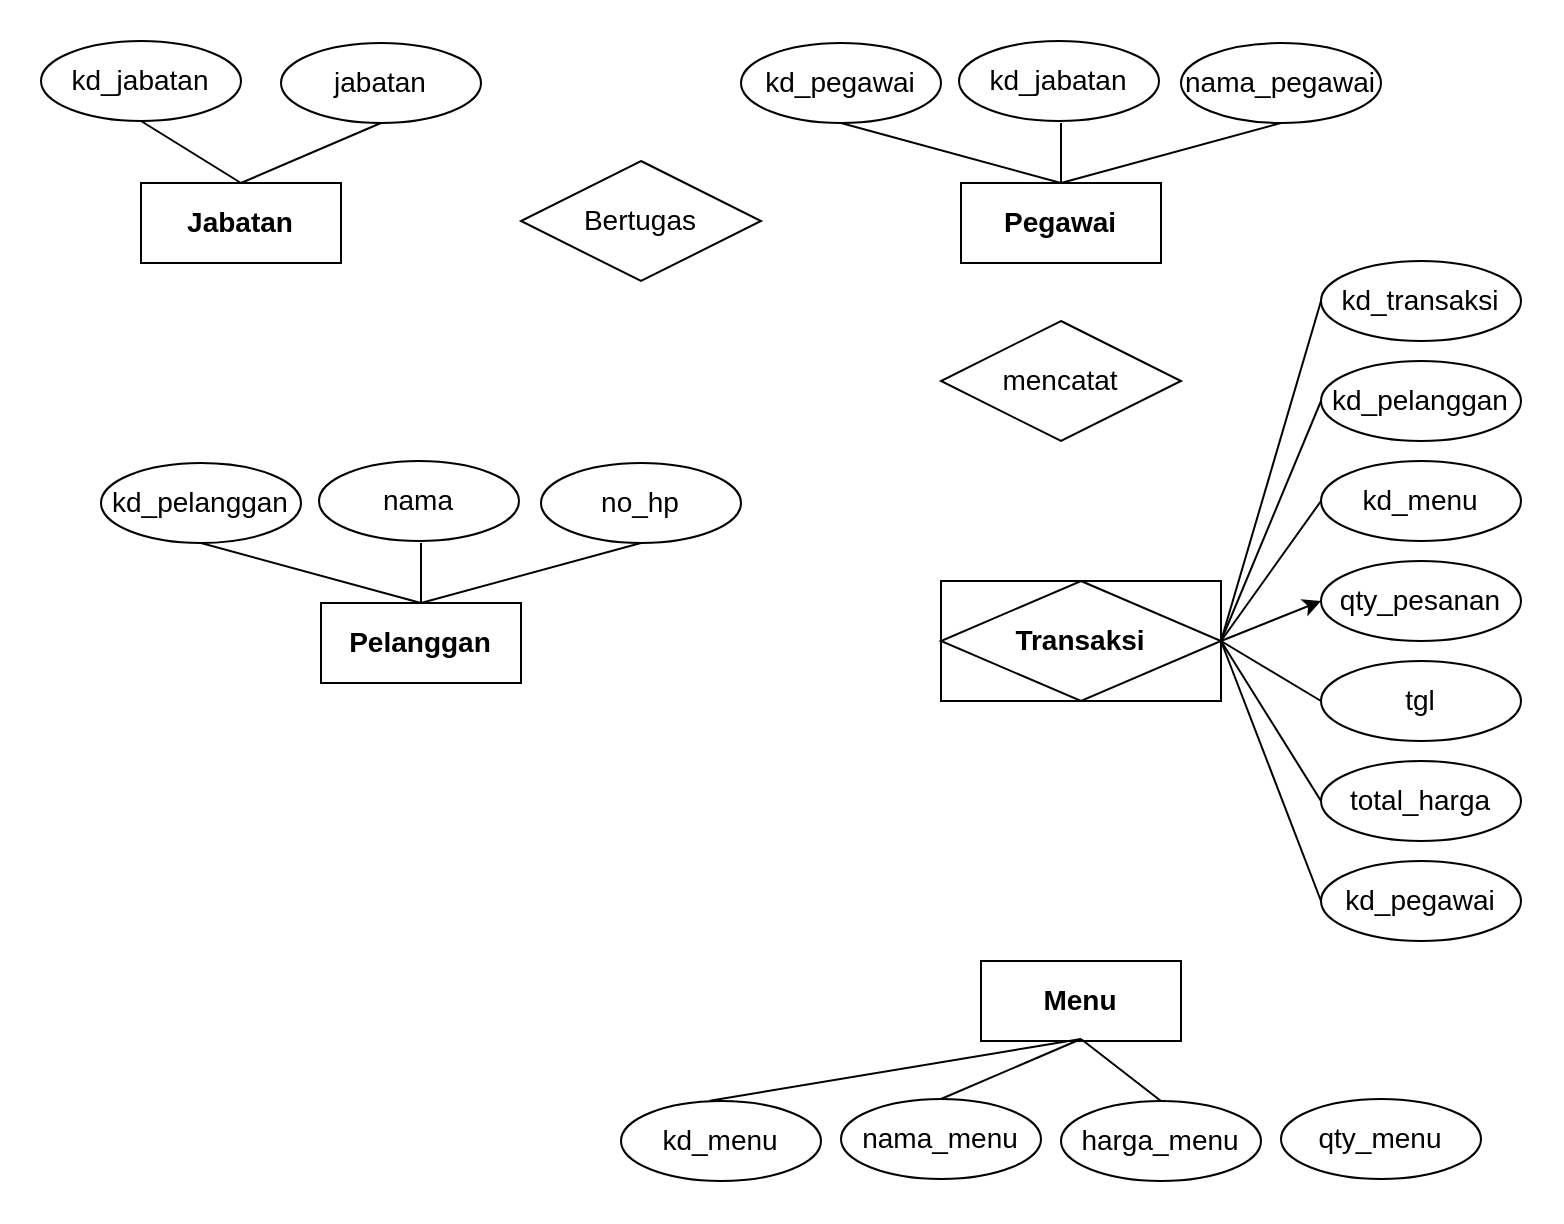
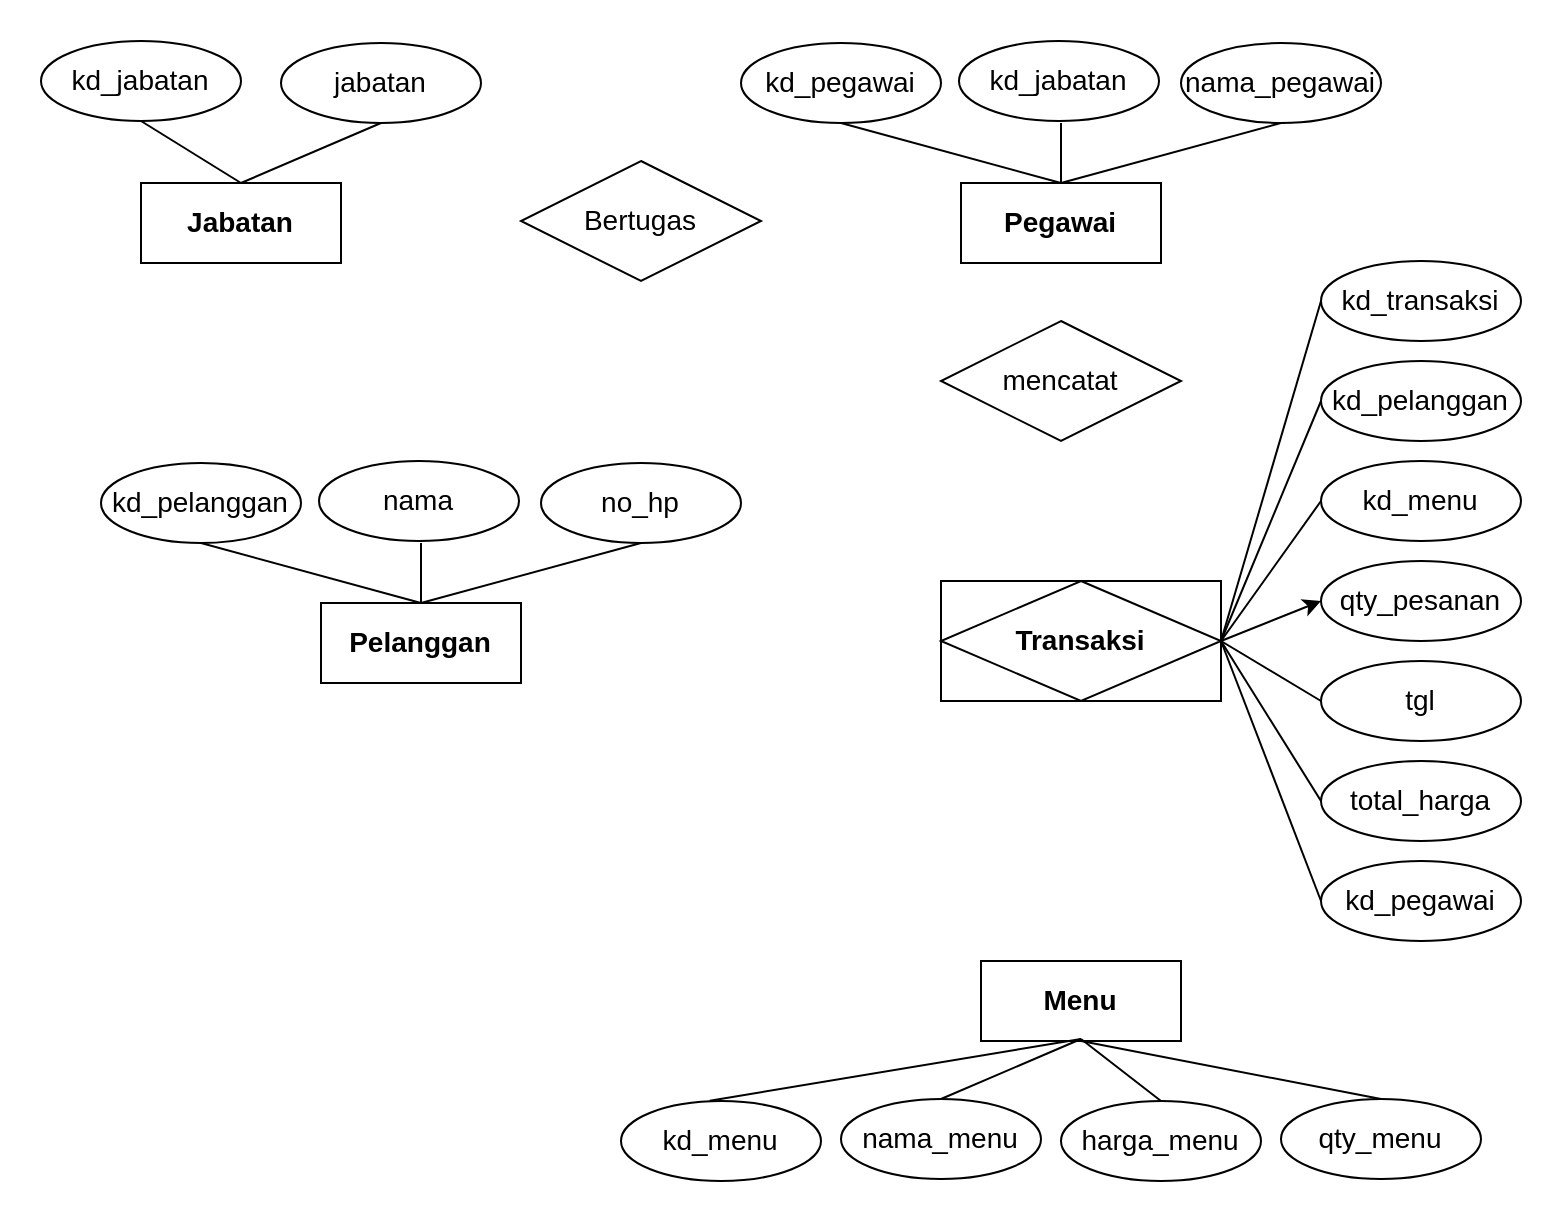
  <mxCell id="0" value="" />
  <mxCell id="1" parent="0" />
  <mxCell id="2" value="&lt;b&gt;&lt;font style=&quot;font-size: 14px;&quot;&gt;Pelanggan&lt;/font&gt;&lt;/b&gt;" style="whiteSpace=wrap;html=1;align=center;" vertex="1" parent="1"><mxGeometry x="160" y="301" width="100" height="40" as="geometry" /></mxCell>
  <mxCell id="3" value="kd_pelanggan" style="ellipse;whiteSpace=wrap;html=1;align=center;fontSize=14;" vertex="1" parent="1"><mxGeometry x="50" y="231" width="100" height="40" as="geometry" /></mxCell>
  <mxCell id="4" value="nama" style="ellipse;whiteSpace=wrap;html=1;align=center;fontSize=14;" vertex="1" parent="1"><mxGeometry x="159" y="230" width="100" height="40" as="geometry" /></mxCell>
  <mxCell id="5" value="no_hp" style="ellipse;whiteSpace=wrap;html=1;align=center;fontSize=14;" vertex="1" parent="1"><mxGeometry x="270" y="231" width="100" height="40" as="geometry" /></mxCell>
  <mxCell id="6" value="" style="endArrow=none;html=1;rounded=0;fontSize=14;exitX=0.5;exitY=0;exitDx=0;exitDy=0;entryX=0.5;entryY=1;entryDx=0;entryDy=0;" edge="1" parent="1" source="2" target="3"><mxGeometry width="50" height="50" relative="1" as="geometry"><mxPoint x="560" y="251" as="sourcePoint" /><mxPoint x="610" y="201" as="targetPoint" /></mxGeometry></mxCell>
  <mxCell id="7" value="" style="endArrow=none;html=1;rounded=0;fontSize=14;" edge="1" parent="1"><mxGeometry width="50" height="50" relative="1" as="geometry"><mxPoint x="210" y="301" as="sourcePoint" /><mxPoint x="210" y="271" as="targetPoint" /></mxGeometry></mxCell>
  <mxCell id="8" value="" style="endArrow=none;html=1;rounded=0;fontSize=14;entryX=0.5;entryY=1;entryDx=0;entryDy=0;" edge="1" parent="1" target="5"><mxGeometry width="50" height="50" relative="1" as="geometry"><mxPoint x="210" y="301" as="sourcePoint" /><mxPoint x="220" y="281" as="targetPoint" /></mxGeometry></mxCell>
  <mxCell id="9" value="&lt;b&gt;&lt;font style=&quot;font-size: 14px;&quot;&gt;Menu&lt;/font&gt;&lt;/b&gt;" style="whiteSpace=wrap;html=1;align=center;" vertex="1" parent="1"><mxGeometry x="490" y="480" width="100" height="40" as="geometry" /></mxCell>
  <mxCell id="10" value="kd_menu" style="ellipse;whiteSpace=wrap;html=1;align=center;fontSize=14;" vertex="1" parent="1"><mxGeometry x="310" y="550" width="100" height="40" as="geometry" /></mxCell>
  <mxCell id="11" value="nama_menu" style="ellipse;whiteSpace=wrap;html=1;align=center;fontSize=14;" vertex="1" parent="1"><mxGeometry x="420" y="549" width="100" height="40" as="geometry" /></mxCell>
  <mxCell id="12" value="harga_menu" style="ellipse;whiteSpace=wrap;html=1;align=center;fontSize=14;" vertex="1" parent="1"><mxGeometry x="530" y="550" width="100" height="40" as="geometry" /></mxCell>
  <mxCell id="13" value="" style="endArrow=none;html=1;rounded=0;fontSize=14;entryX=0.444;entryY=-0.004;entryDx=0;entryDy=0;entryPerimeter=0;" edge="1" parent="1" target="10"><mxGeometry width="50" height="50" relative="1" as="geometry"><mxPoint x="540" y="519" as="sourcePoint" /><mxPoint x="940" y="380" as="targetPoint" /></mxGeometry></mxCell>
  <mxCell id="14" value="" style="endArrow=none;html=1;rounded=0;fontSize=14;exitX=0.5;exitY=0;exitDx=0;exitDy=0;" edge="1" parent="1" source="11"><mxGeometry width="50" height="50" relative="1" as="geometry"><mxPoint x="540" y="549" as="sourcePoint" /><mxPoint x="540" y="519" as="targetPoint" /></mxGeometry></mxCell>
  <mxCell id="15" value="" style="endArrow=none;html=1;rounded=0;fontSize=14;entryX=0.5;entryY=0;entryDx=0;entryDy=0;" edge="1" parent="1" target="12"><mxGeometry width="50" height="50" relative="1" as="geometry"><mxPoint x="540" y="519" as="sourcePoint" /><mxPoint x="550" y="460" as="targetPoint" /></mxGeometry></mxCell>
  <mxCell id="16" value="qty_menu" style="ellipse;whiteSpace=wrap;html=1;align=center;fontSize=14;" vertex="1" parent="1"><mxGeometry x="640" y="549" width="100" height="40" as="geometry" /></mxCell>
+ <mxCell id="17" value="" style="endArrow=none;html=1;rounded=0;fontSize=14;entryX=0.5;entryY=0;entryDx=0;entryDy=0;exitX=0.5;exitY=1;exitDx=0;exitDy=0;" edge="1" parent="1" source="9" target="16"><mxGeometry width="50" height="50" relative="1" as="geometry"><mxPoint x="550" y="529" as="sourcePoint" /><mxPoint x="590" y="560" as="targetPoint" /></mxGeometry></mxCell>
  <mxCell id="18" value="&lt;b&gt;Transaksi&lt;/b&gt;" style="shape=associativeEntity;whiteSpace=wrap;html=1;align=center;fontSize=14;" vertex="1" parent="1"><mxGeometry x="470" y="290" width="140" height="60" as="geometry" /></mxCell>
  <mxCell id="19" value="kd_transaksi" style="ellipse;whiteSpace=wrap;html=1;align=center;fontSize=14;" vertex="1" parent="1"><mxGeometry x="660" y="130" width="100" height="40" as="geometry" /></mxCell>
  <mxCell id="20" value="kd_pelanggan" style="ellipse;whiteSpace=wrap;html=1;align=center;fontSize=14;" vertex="1" parent="1"><mxGeometry x="660" y="180" width="100" height="40" as="geometry" /></mxCell>
  <mxCell id="21" value="kd_menu" style="ellipse;whiteSpace=wrap;html=1;align=center;fontSize=14;" vertex="1" parent="1"><mxGeometry x="660" y="230" width="100" height="40" as="geometry" /></mxCell>
  <mxCell id="22" value="qty_pesanan" style="ellipse;whiteSpace=wrap;html=1;align=center;fontSize=14;" vertex="1" parent="1"><mxGeometry x="660" y="280" width="100" height="40" as="geometry" /></mxCell>
  <mxCell id="23" value="tgl" style="ellipse;whiteSpace=wrap;html=1;align=center;fontSize=14;" vertex="1" parent="1"><mxGeometry x="660" y="330" width="100" height="40" as="geometry" /></mxCell>
  <mxCell id="24" value="total_harga" style="ellipse;whiteSpace=wrap;html=1;align=center;fontSize=14;" vertex="1" parent="1"><mxGeometry x="660" y="380" width="100" height="40" as="geometry" /></mxCell>
  <mxCell id="25" value="kd_pegawai" style="ellipse;whiteSpace=wrap;html=1;align=center;fontSize=14;" vertex="1" parent="1"><mxGeometry x="660" y="430" width="100" height="40" as="geometry" /></mxCell>
  <mxCell id="26" value="" style="endArrow=none;html=1;rounded=0;fontSize=14;entryX=0;entryY=0.5;entryDx=0;entryDy=0;" edge="1" parent="1" target="19"><mxGeometry relative="1" as="geometry"><mxPoint x="610" y="320" as="sourcePoint" /><mxPoint x="770" y="320" as="targetPoint" /></mxGeometry></mxCell>
  <mxCell id="27" value="" style="endArrow=none;html=1;rounded=0;fontSize=14;entryX=0;entryY=0.5;entryDx=0;entryDy=0;exitX=1;exitY=0.5;exitDx=0;exitDy=0;" edge="1" parent="1" source="18" target="20"><mxGeometry relative="1" as="geometry"><mxPoint x="620" y="330" as="sourcePoint" /><mxPoint x="670" y="160" as="targetPoint" /></mxGeometry></mxCell>
  <mxCell id="28" value="" style="endArrow=none;html=1;rounded=0;fontSize=14;entryX=0;entryY=0.5;entryDx=0;entryDy=0;exitX=1;exitY=0.5;exitDx=0;exitDy=0;" edge="1" parent="1" source="18" target="21"><mxGeometry relative="1" as="geometry"><mxPoint x="620" y="330" as="sourcePoint" /><mxPoint x="670" y="210" as="targetPoint" /></mxGeometry></mxCell>
  <mxCell id="29" value="" style="endArrow=classic;html=1;rounded=0;fontSize=14;entryX=0;entryY=0.5;entryDx=0;entryDy=0;exitX=1;exitY=0.5;exitDx=0;exitDy=0;" edge="1" parent="1" source="18" target="22"><mxGeometry relative="1" as="geometry"><mxPoint x="630" y="340" as="sourcePoint" /><mxPoint x="680" y="220" as="targetPoint" /></mxGeometry></mxCell>
  <mxCell id="30" value="" style="endArrow=none;html=1;rounded=0;fontSize=14;entryX=0;entryY=0.5;entryDx=0;entryDy=0;exitX=1;exitY=0.5;exitDx=0;exitDy=0;" edge="1" parent="1" source="18" target="23"><mxGeometry relative="1" as="geometry"><mxPoint x="640" y="350" as="sourcePoint" /><mxPoint x="690" y="230" as="targetPoint" /></mxGeometry></mxCell>
  <mxCell id="31" value="" style="endArrow=none;html=1;rounded=0;fontSize=14;entryX=0;entryY=0.5;entryDx=0;entryDy=0;exitX=1;exitY=0.5;exitDx=0;exitDy=0;" edge="1" parent="1" source="18" target="24"><mxGeometry relative="1" as="geometry"><mxPoint x="650" y="360" as="sourcePoint" /><mxPoint x="700" y="240" as="targetPoint" /></mxGeometry></mxCell>
  <mxCell id="32" value="" style="endArrow=none;html=1;rounded=0;fontSize=14;entryX=0;entryY=0.5;entryDx=0;entryDy=0;exitX=1;exitY=0.5;exitDx=0;exitDy=0;" edge="1" parent="1" source="18" target="25"><mxGeometry relative="1" as="geometry"><mxPoint x="660" y="370" as="sourcePoint" /><mxPoint x="710" y="250" as="targetPoint" /></mxGeometry></mxCell>
  <mxCell id="33" value="&lt;b&gt;&lt;font style=&quot;font-size: 14px;&quot;&gt;Pegawai&lt;/font&gt;&lt;/b&gt;" style="whiteSpace=wrap;html=1;align=center;" vertex="1" parent="1"><mxGeometry x="480" y="91" width="100" height="40" as="geometry" /></mxCell>
  <mxCell id="34" value="kd_pegawai" style="ellipse;whiteSpace=wrap;html=1;align=center;fontSize=14;" vertex="1" parent="1"><mxGeometry x="370" y="21" width="100" height="40" as="geometry" /></mxCell>
  <mxCell id="35" value="kd_jabatan" style="ellipse;whiteSpace=wrap;html=1;align=center;fontSize=14;" vertex="1" parent="1"><mxGeometry x="479" y="20" width="100" height="40" as="geometry" /></mxCell>
  <mxCell id="36" value="nama_pegawai" style="ellipse;whiteSpace=wrap;html=1;align=center;fontSize=14;" vertex="1" parent="1"><mxGeometry x="590" y="21" width="100" height="40" as="geometry" /></mxCell>
  <mxCell id="37" value="" style="endArrow=none;html=1;rounded=0;fontSize=14;exitX=0.5;exitY=0;exitDx=0;exitDy=0;entryX=0.5;entryY=1;entryDx=0;entryDy=0;" edge="1" parent="1" source="33" target="34"><mxGeometry width="50" height="50" relative="1" as="geometry"><mxPoint x="880" y="41" as="sourcePoint" /><mxPoint x="930" y="-9" as="targetPoint" /></mxGeometry></mxCell>
  <mxCell id="38" value="" style="endArrow=none;html=1;rounded=0;fontSize=14;" edge="1" parent="1"><mxGeometry width="50" height="50" relative="1" as="geometry"><mxPoint x="530" y="91" as="sourcePoint" /><mxPoint x="530" y="61" as="targetPoint" /></mxGeometry></mxCell>
  <mxCell id="39" value="" style="endArrow=none;html=1;rounded=0;fontSize=14;entryX=0.5;entryY=1;entryDx=0;entryDy=0;" edge="1" parent="1" target="36"><mxGeometry width="50" height="50" relative="1" as="geometry"><mxPoint x="530" y="91" as="sourcePoint" /><mxPoint x="540" y="71" as="targetPoint" /></mxGeometry></mxCell>
  <mxCell id="40" value="&lt;font style=&quot;font-size: 14px;&quot;&gt;&lt;b&gt;Jabatan&lt;/b&gt;&lt;/font&gt;" style="whiteSpace=wrap;html=1;align=center;" vertex="1" parent="1"><mxGeometry x="70" y="91" width="100" height="40" as="geometry" /></mxCell>
  <mxCell id="41" value="kd_jabatan" style="ellipse;whiteSpace=wrap;html=1;align=center;fontSize=14;" vertex="1" parent="1"><mxGeometry x="20" y="20" width="100" height="40" as="geometry" /></mxCell>
  <mxCell id="42" value="jabatan" style="ellipse;whiteSpace=wrap;html=1;align=center;fontSize=14;" vertex="1" parent="1"><mxGeometry x="140" y="21" width="100" height="40" as="geometry" /></mxCell>
  <mxCell id="43" value="" style="endArrow=none;html=1;rounded=0;fontSize=14;exitX=0.5;exitY=0;exitDx=0;exitDy=0;entryX=0.5;entryY=1;entryDx=0;entryDy=0;" edge="1" parent="1" source="40" target="41"><mxGeometry width="50" height="50" relative="1" as="geometry"><mxPoint x="120" y="91" as="sourcePoint" /><mxPoint x="40" y="60" as="targetPoint" /></mxGeometry></mxCell>
  <mxCell id="44" value="" style="endArrow=none;html=1;rounded=0;fontSize=14;entryX=0.5;entryY=1;entryDx=0;entryDy=0;" edge="1" parent="1" target="42"><mxGeometry width="50" height="50" relative="1" as="geometry"><mxPoint x="120" y="91" as="sourcePoint" /><mxPoint x="130" y="71" as="targetPoint" /></mxGeometry></mxCell>
  <mxCell id="45" value="Bertugas" style="shape=rhombus;perimeter=rhombusPerimeter;whiteSpace=wrap;html=1;align=center;fontSize=14;" vertex="1" parent="1"><mxGeometry x="260" y="80" width="120" height="60" as="geometry" /></mxCell>
  <mxCell id="46" value="mencatat" style="shape=rhombus;perimeter=rhombusPerimeter;whiteSpace=wrap;html=1;align=center;fontSize=14;" vertex="1" parent="1"><mxGeometry x="470" y="160" width="120" height="60" as="geometry" /></mxCell>
